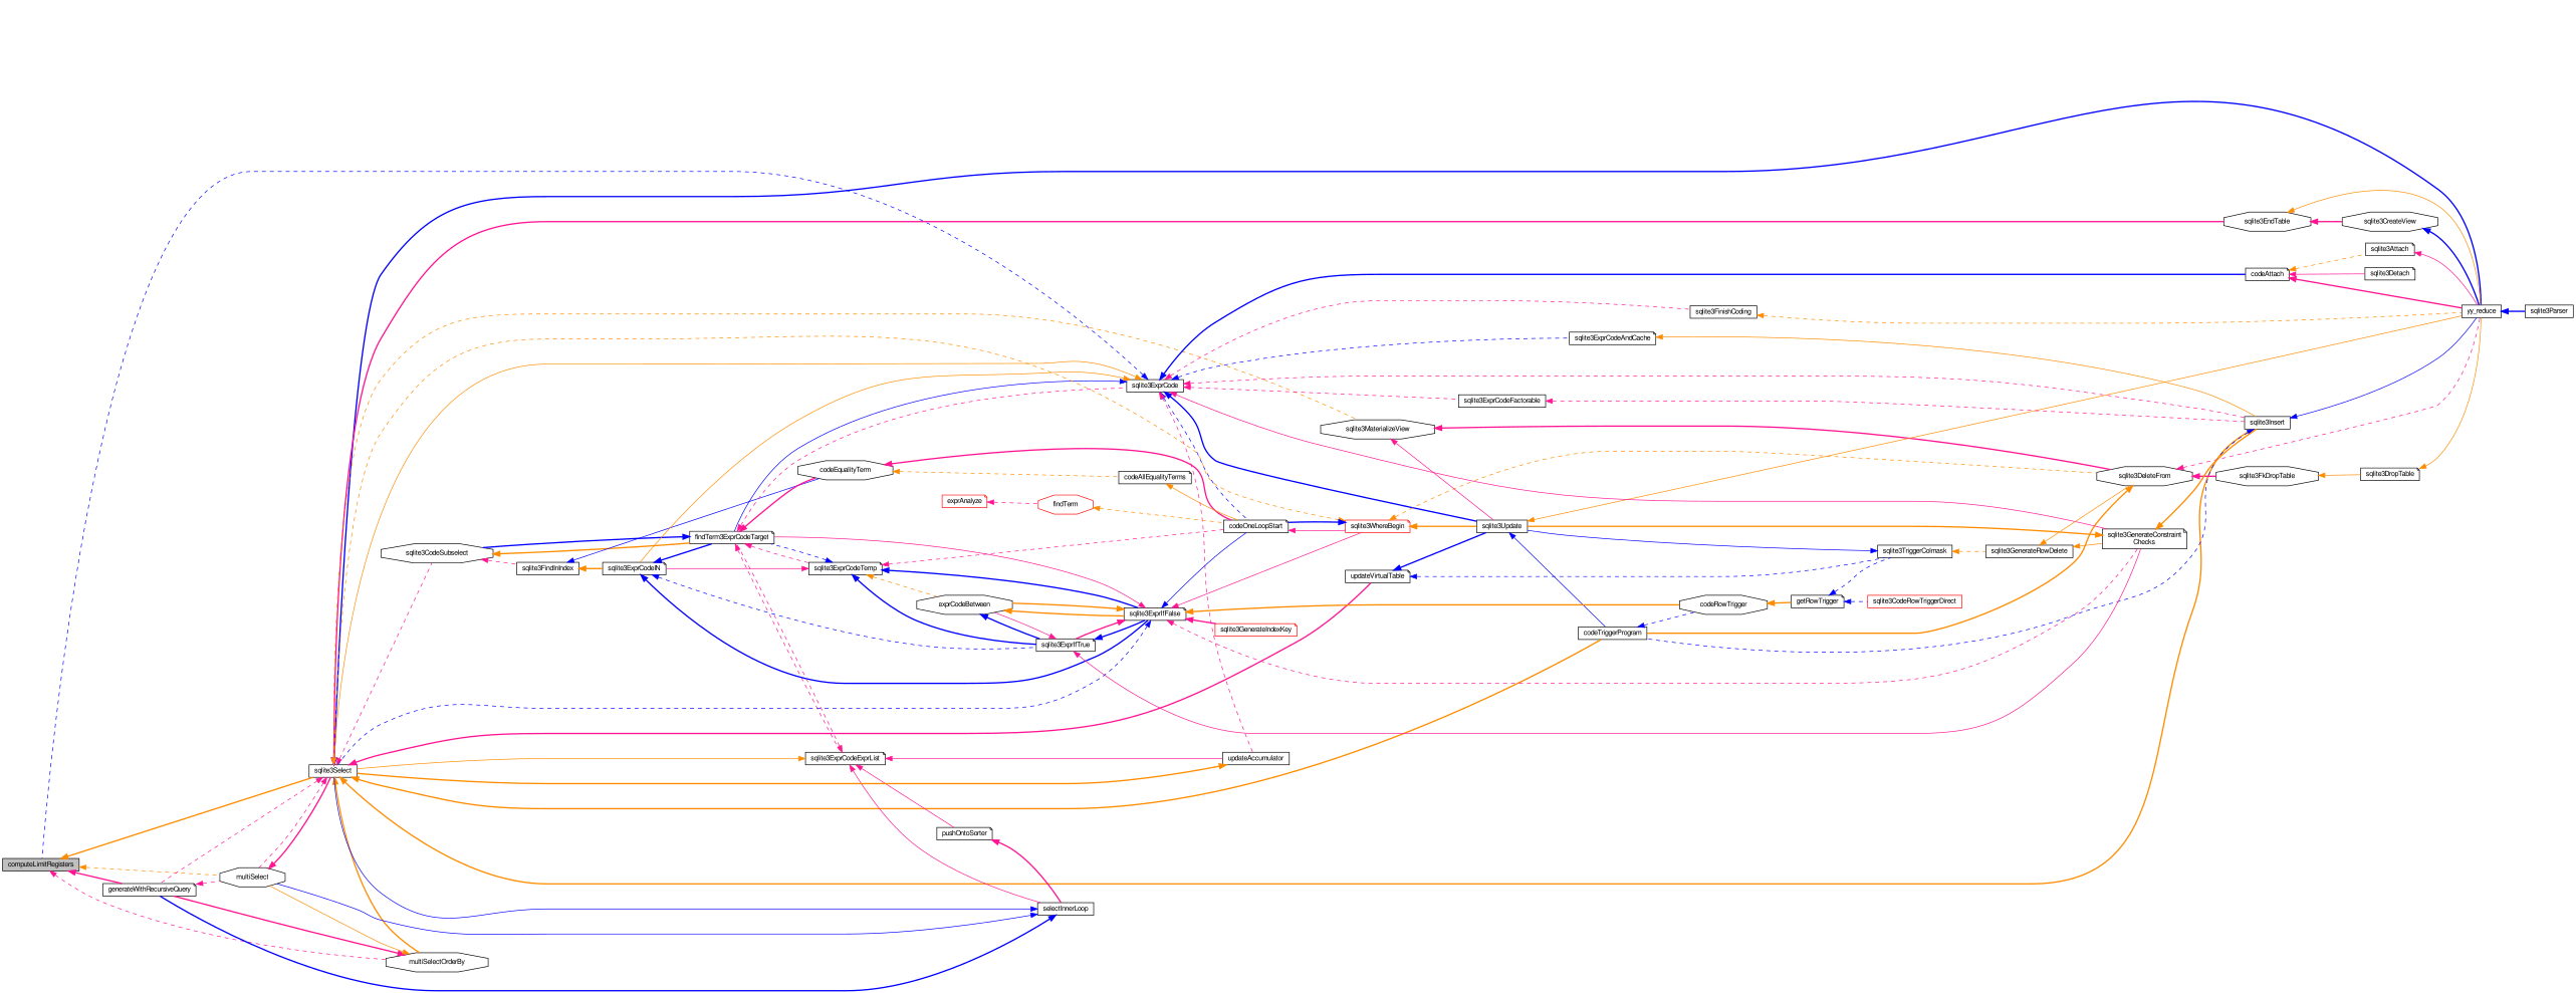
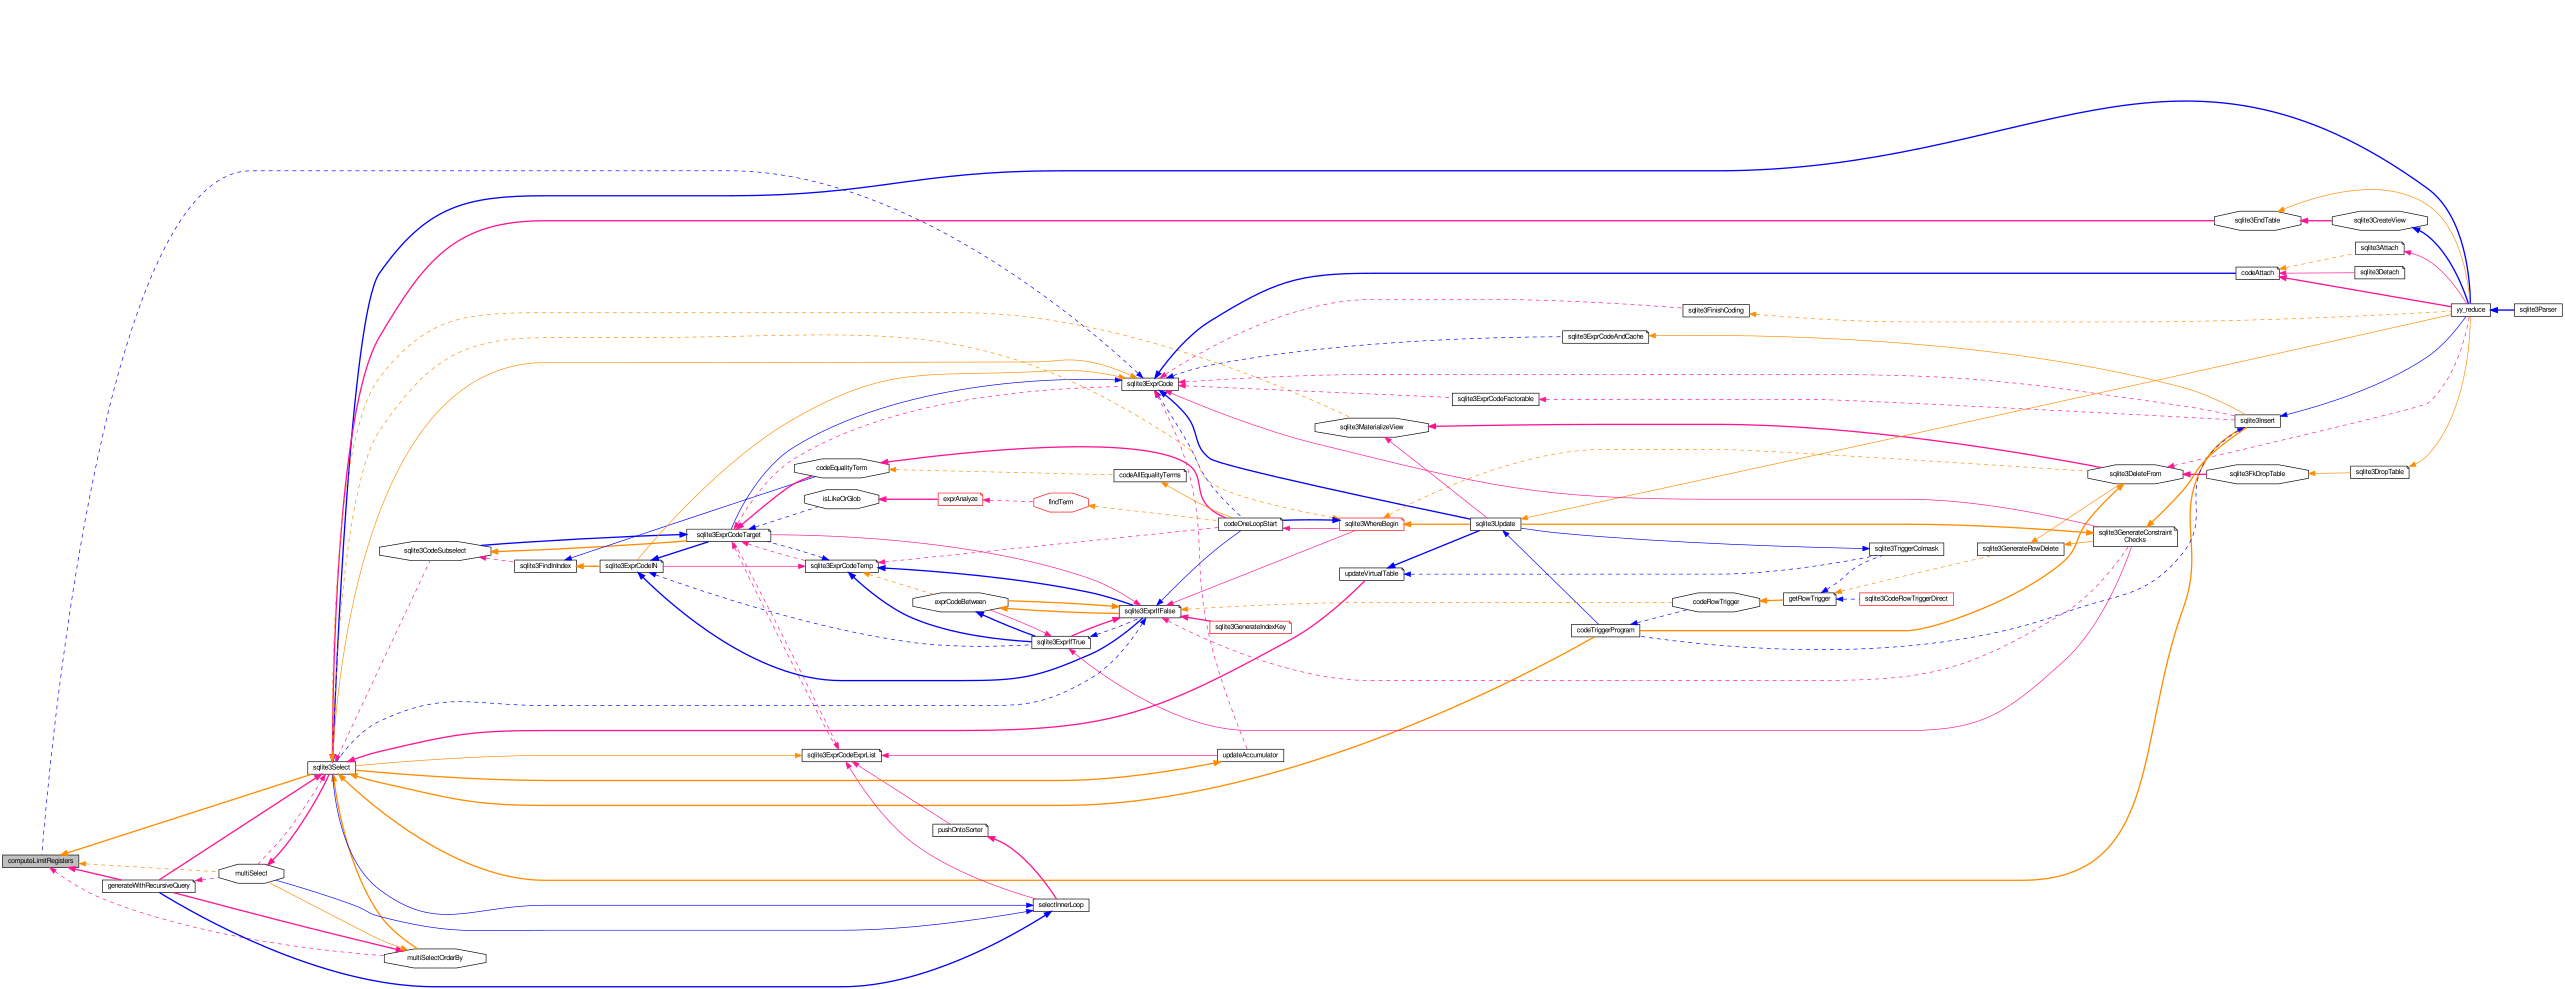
  digraph {
    rankdir=LR
    node [color=black fillcolor=white fontname=FreeSans fontsize=10 shape=note style=filled]
    edge [color=deeppink dir=back fontname=FreeSans fontsize=10 labelfontname=FreeSans labelfontsize=10 style=bold]
    n1 [fillcolor=grey75 fontcolor=black height=0.2 label=computeLimitRegisters shape=box width=0.4]
    n2 [height=0.2 label=generateWithRecursiveQuery width=0.4]
    n3 [height=0.2 label=multiSelect shape=octagon width=0.4]
    n4 [height=0.2 label=sqlite3Select shape=box width=0.4]
    n5 [height=0.2 label=multiSelectOrderBy shape=octagon width=0.4]
    n6 [height=0.2 label=sqlite3CodeSubselect shape=octagon width=0.4]
    n7 [height=0.2 label=sqlite3Insert shape=box width=0.4]
    n8 [height=0.2 label=codeTriggerProgram shape=box width=0.4]
    n9 [height=0.2 label=yy_reduce shape=box width=0.4]
    n10 [height=0.2 label=sqlite3EndTable shape=octagon width=0.4]
    n11 [height=0.2 label=sqlite3MaterializeView shape=octagon width=0.4]
    n12 [height=0.2 label=updateVirtualTable width=0.4]
    n13 [height=0.2 label=sqlite3FindInIndex shape=box width=0.4]
-   n14 [height=0.2 label=findTerm3ExprCodeTarget width=0.4]
+   n14 [height=0.2 label=sqlite3ExprCodeTarget width=0.4]
    n15 [height=0.2 label=codeRowTrigger shape=octagon width=0.4]
    n16 [height=0.2 label=sqlite3Parser shape=box width=0.4]
    n17 [height=0.2 label=sqlite3CreateView shape=octagon width=0.4]
    n18 [height=0.2 label=sqlite3Update shape=box width=0.4]
    n19 [height=0.2 label=sqlite3DeleteFrom shape=octagon width=0.4]
    n20 [height=0.2 label=sqlite3TriggerColmask shape=box width=0.4]
    n21 [height=0.2 label=sqlite3ExprCodeIN width=0.4]
    n22 [height=0.2 label=codeEqualityTerm shape=octagon width=0.4]
    n23 [height=0.2 label=sqlite3ExprCodeTemp width=0.4]
    n24 [height=0.2 label=sqlite3ExprCode shape=box width=0.4]
    n25 [height=0.2 label=sqlite3ExprCodeExprList width=0.4]
+   n26 [height=0.2 label=isLikeOrGlob shape=octagon width=0.4]
    n27 [height=0.2 label=sqlite3ExprIfTrue width=0.4]
    n28 [height=0.2 label=sqlite3ExprIfFalse width=0.4]
    n29 [height=0.2 label=codeOneLoopStart width=0.4]
    n30 [height=0.2 label=codeAllEqualityTerms width=0.4]
    n31 [height=0.2 label=exprCodeBetween shape=octagon width=0.4]
    n32 [height=0.2 label="sqlite3GenerateConstraint\lChecks" width=0.4]
    n33 [color=red height=0.2 label=sqlite3GenerateIndexKey width=0.4]
    n34 [color=red height=0.2 label=sqlite3WhereBegin width=0.4]
    n35 [height=0.2 label=sqlite3ExprCodeFactorable shape=box width=0.4]
    n36 [height=0.2 label=sqlite3ExprCodeAndCache width=0.4]
    n37 [height=0.2 label=codeAttach width=0.4]
    n38 [height=0.2 label=sqlite3FinishCoding shape=box width=0.4]
    n39 [height=0.2 label=updateAccumulator shape=box width=0.4]
    n40 [height=0.2 label=pushOntoSorter width=0.4]
    n41 [height=0.2 label=selectInnerLoop shape=box width=0.4]
    n42 [color=red height=0.2 label=exprAnalyze width=0.4]
    n43 [height=0.2 label=getRowTrigger width=0.4]
    n44 [color=red height=0.2 label=sqlite3CodeRowTriggerDirect shape=box width=0.4]
    n45 [height=0.2 label=sqlite3GenerateRowDelete shape=box width=0.4]
    n46 [height=0.2 label=sqlite3FkDropTable shape=octagon width=0.4]
    n47 [height=0.2 label=sqlite3DropTable width=0.4]
    n48 [height=0.2 label=sqlite3Detach width=0.4]
    n49 [height=0.2 label=sqlite3Attach width=0.4]
    n50 [color=red height=0.2 label=findTerm shape=octagon width=0.4]
    n1 -> n2
    n1 -> n3 [color=darkorange style=dashed]
    n1 -> n4 [color=darkorange]
    n1 -> n5 [style=dashed]
    n2 -> n3 [style=dashed]
    n3 -> n4
-   n4 -> n2 [style=dashed]
+   n4 -> n2
    n4 -> n3 [style=dashed]
    n4 -> n5 [color=darkorange]
    n4 -> n6 [style=dashed]
    n4 -> n7 [color=darkorange]
    n4 -> n8 [color=darkorange]
    n4 -> n9 [color=blue]
    n4 -> n10
    n4 -> n11 [color=darkorange style=dashed]
    n4 -> n12
    n5 -> n2
    n5 -> n3 [color=darkorange style=solid]
    n6 -> n13 [style=dashed]
    n6 -> n14 [color=darkorange]
    n7 -> n8 [color=blue style=dashed]
    n7 -> n9 [color=blue style=solid]
    n8 -> n15 [color=blue style=dashed]
    n9 -> n16 [color=blue]
    n10 -> n9 [color=darkorange style=solid]
    n10 -> n17
    n11 -> n18 [style=solid]
    n11 -> n19
    n12 -> n18 [color=blue]
    n12 -> n20 [color=blue style=dashed]
    n13 -> n21 [color=darkorange]
    n13 -> n22 [color=blue style=solid]
    n14 -> n6 [color=blue]
    n14 -> n22
    n14 -> n23 [style=dashed]
    n14 -> n24 [style=dashed]
    n14 -> n25 [style=dashed]
+   n14 -> n26 [color=blue style=dashed]
    n15 -> n43 [color=darkorange]
    n17 -> n9 [color=blue]
    n18 -> n8 [color=blue style=solid]
    n18 -> n9 [color=darkorange style=solid]
    n19 -> n8 [color=darkorange]
    n19 -> n9 [style=dashed]
    n19 -> n46
    n20 -> n18 [color=blue style=solid]
-   n20 -> n45 [color=darkorange style=dashed]
+   n43 -> n45 [color=darkorange style=dashed]
    n21 -> n14 [color=blue]
    n21 -> n27 [color=blue style=dashed]
    n21 -> n28 [color=blue]
    n22 -> n29
    n22 -> n30 [color=darkorange style=dashed]
    n23 -> n14 [color=blue style=dashed]
    n23 -> n21 [style=solid]
    n23 -> n27 [color=blue]
    n23 -> n28 [color=blue]
    n23 -> n29 [style=dashed]
    n23 -> n31 [color=darkorange style=dashed]
    n24 -> n1 [color=blue style=dashed]
    n24 -> n4 [color=darkorange style=solid]
    n24 -> n7 [style=dashed]
    n24 -> n14 [color=blue style=solid]
    n24 -> n18 [color=blue]
    n24 -> n21 [color=darkorange style=solid]
    n24 -> n29 [color=blue style=dashed]
    n24 -> n32 [style=solid]
    n24 -> n35 [style=dashed]
    n24 -> n36 [color=blue style=dashed]
    n24 -> n37 [color=blue]
    n24 -> n38 [style=dashed]
    n24 -> n39 [style=dashed]
    n25 -> n4 [color=darkorange style=solid]
    n25 -> n14 [style=dashed]
    n25 -> n39 [style=solid]
    n25 -> n40 [style=solid]
    n25 -> n41 [style=solid]
-   n27 -> n28 [color=blue]
+   n26 -> n42
+   n27 -> n28 [color=blue style=dashed]
    n27 -> n31 [style=solid]
    n27 -> n32 [style=solid]
    n28 -> n4 [color=blue style=dashed]
    n28 -> n14 [style=solid]
-   n28 -> n15 [color=darkorange]
+   n28 -> n15 [color=darkorange style=dashed]
    n28 -> n27
    n28 -> n29 [color=blue style=solid]
    n28 -> n31 [color=darkorange]
    n28 -> n32 [style=dashed]
    n28 -> n33
    n28 -> n34 [style=solid]
    n29 -> n34 [style=solid]
    n30 -> n29 [color=darkorange style=solid]
    n31 -> n27 [color=blue]
    n31 -> n28 [color=darkorange]
    n32 -> n7 [color=darkorange]
    n32 -> n18 [color=darkorange]
    n34 -> n4 [color=darkorange style=dashed]
    n34 -> n18 [color=darkorange]
    n34 -> n19 [color=darkorange style=dashed]
    n34 -> n29 [color=blue]
    n35 -> n7 [style=dashed]
    n36 -> n7 [color=darkorange style=solid]
    n37 -> n9
    n37 -> n48 [style=solid]
    n37 -> n49 [color=darkorange style=dashed]
    n38 -> n9 [color=darkorange style=dashed]
    n39 -> n4 [color=darkorange]
    n40 -> n41
    n41 -> n2 [color=blue]
    n41 -> n3 [color=blue style=solid]
    n41 -> n4 [color=blue style=solid]
    n42 -> n50 [style=dashed]
    n43 -> n20 [color=blue style=dashed]
    n43 -> n44 [color=blue style=dashed]
    n45 -> n19 [color=darkorange style=solid]
    n45 -> n32 [color=darkorange style=solid]
    n46 -> n47 [color=darkorange style=solid]
    n47 -> n9 [color=darkorange style=solid]
    n49 -> n9 [style=solid]
    n50 -> n29 [color=darkorange style=dashed]
  }
